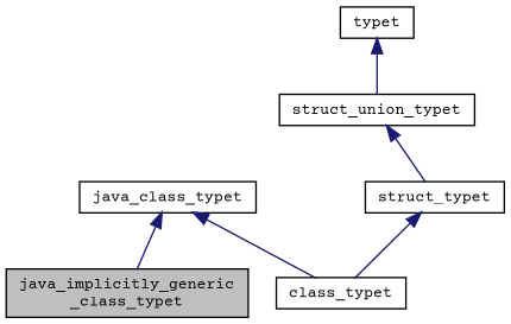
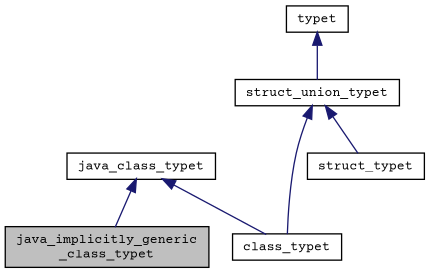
  digraph {
    fontname="Courier Prime"
    node [color=black fontname="Courier Prime" fontsize=10 shape=record]
    edge [color=midnightblue dir=back fontname="Courier Prime" fontsize=10 labelfontname=Helvetica labelfontsize=10 style=solid]
    n1 [fillcolor=grey75 fontcolor=black height=0.2 label="java_implicitly_generic\l_class_typet" style=filled width=0.4]
    n2 [height=0.2 label=java_class_typet width=0.4]
    n3 [height=0.2 label=class_typet width=0.4]
    n4 [height=0.2 label=struct_typet width=0.4]
    n5 [height=0.2 label=struct_union_typet width=0.4]
    n6 [height=0.2 label=typet width=0.4]
    n2 -> n1
    n2 -> n3
-   n4 -> n3
+   n5 -> n3
    n5 -> n4
    n6 -> n5
  }
